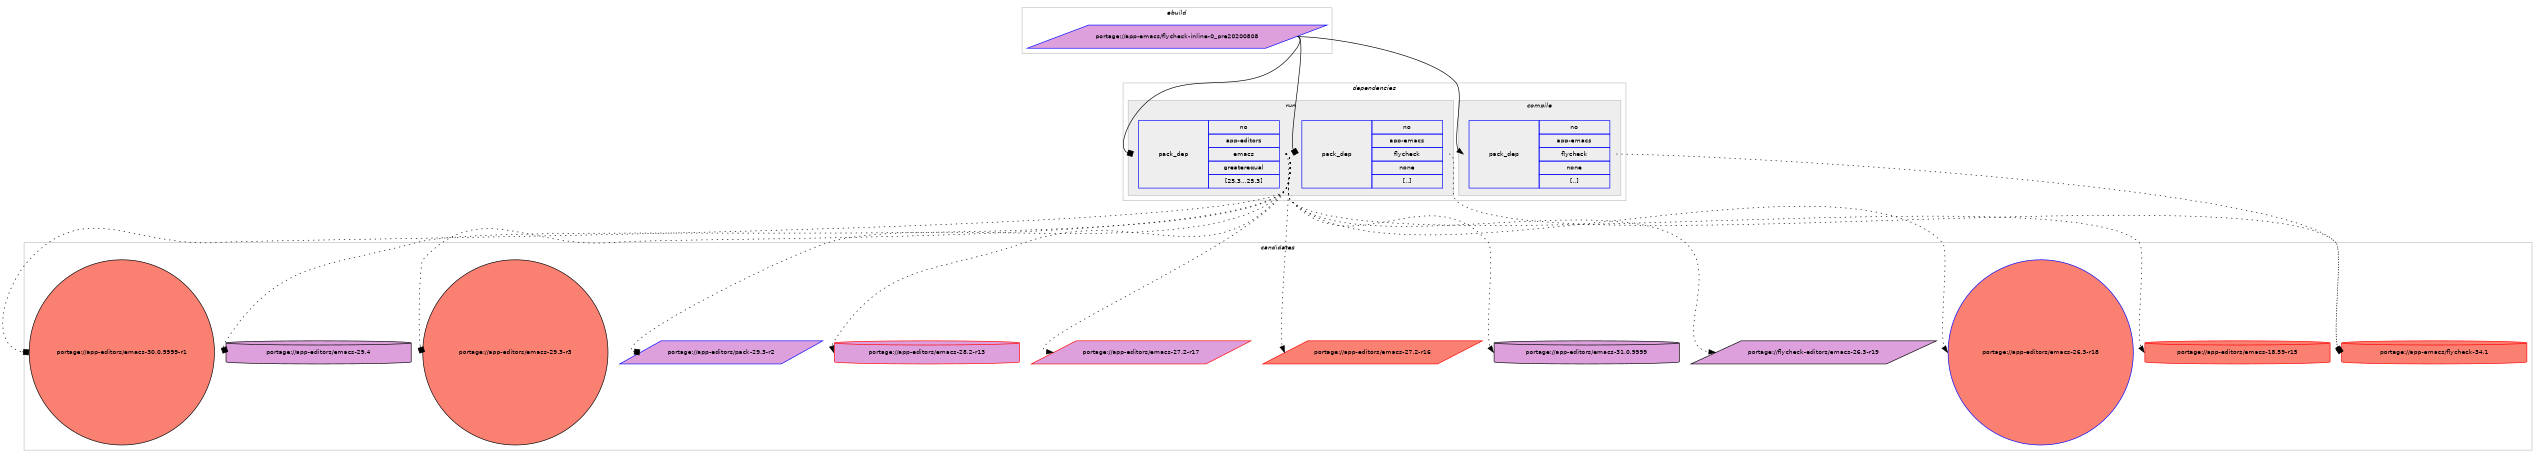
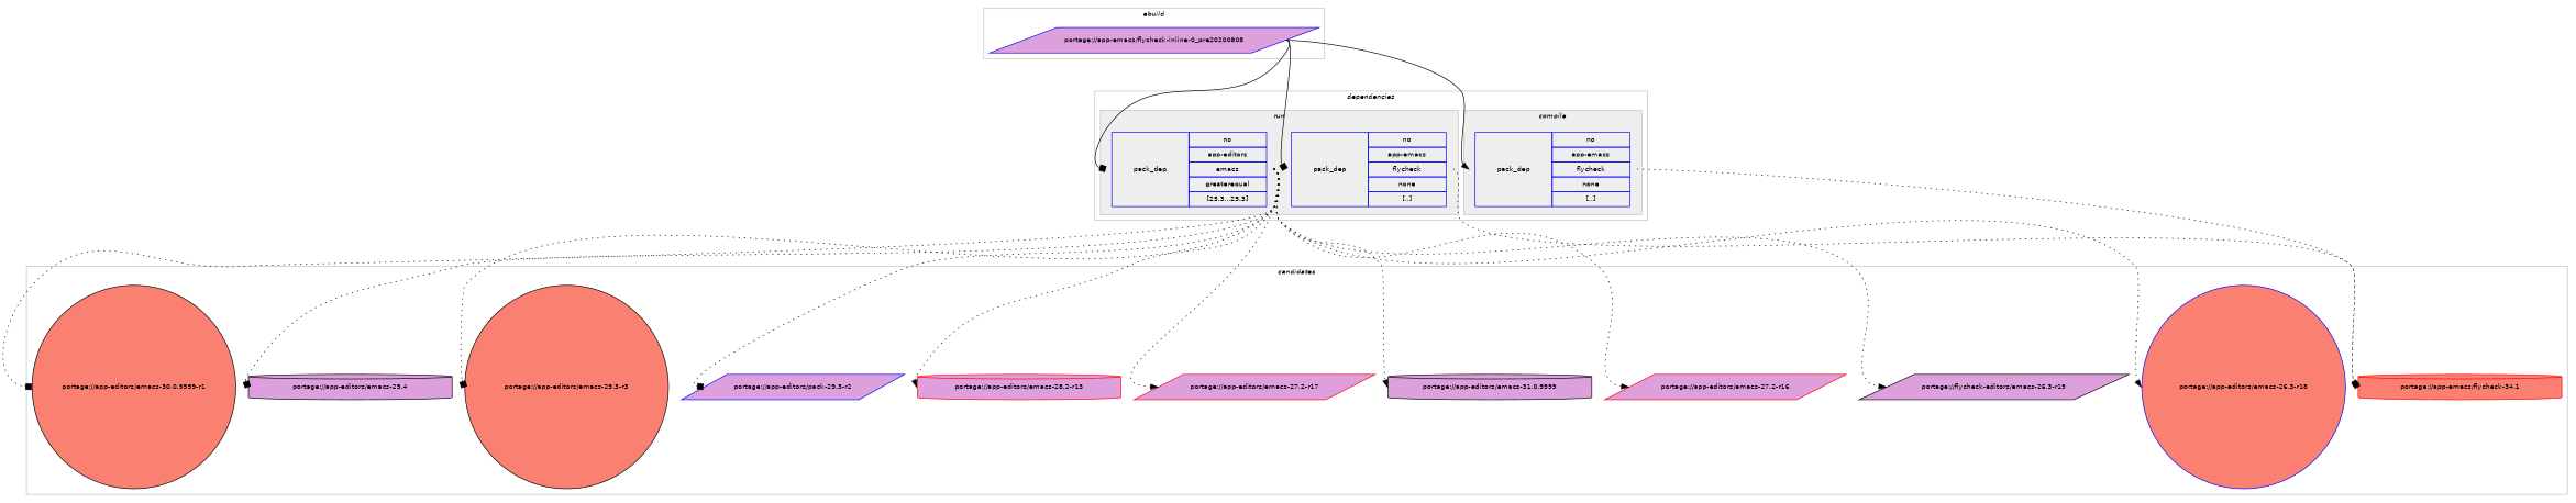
  digraph {
    compound=true
    concentrate=true
    fontname=Helvetica
    fontsize=10
    newrank=true
    rankdir=TB
    ranksep=1.5
    node [color=blue fillcolor=plum fontname=Helvetica fontsize=10 shape=parallelogram style=filled]
    edge [arrowhead=normal headport=w style=dotted tailport=e weight=100]
    n1 [label="portage://app-emacs/flycheck-inline-0_pre20200808" width=4]
    n2 [label=<<TABLE BORDER="0" CELLBORDER="1" CELLSPACING="0" CELLPADDING="4" WIDTH="220"><TR><TD ROWSPAN="6" CELLPADDING="30">pack_dep</TD></TR><TR><TD WIDTH="110">no</TD></TR><TR><TD>app-emacs</TD></TR><TR><TD>flycheck</TD></TR><TR><TD>none</TD></TR><TR><TD>[,,]</TD></TR></TABLE>> shape=none fillcolor="" style=""]
    n3 [label=<<TABLE BORDER="0" CELLBORDER="1" CELLSPACING="0" CELLPADDING="4" WIDTH="220"><TR><TD ROWSPAN="6" CELLPADDING="30">pack_dep</TD></TR><TR><TD WIDTH="110">no</TD></TR><TR><TD>app-editors</TD></TR><TR><TD>emacs</TD></TR><TR><TD>greaterequal</TD></TR><TR><TD>[25.3,,,25.3]</TD></TR></TABLE>> shape=none fillcolor="" style=""]
    n4 [label=<<TABLE BORDER="0" CELLBORDER="1" CELLSPACING="0" CELLPADDING="4" WIDTH="220"><TR><TD ROWSPAN="6" CELLPADDING="30">pack_dep</TD></TR><TR><TD WIDTH="110">no</TD></TR><TR><TD>app-emacs</TD></TR><TR><TD>flycheck</TD></TR><TR><TD>none</TD></TR><TR><TD>[,,]</TD></TR></TABLE>> shape=none fillcolor="" style=""]
-   n5 [color=red fillcolor=salmon label="portage://app-editors/emacs-18.59-r15" shape=cylinder width=4]
    n6 [fillcolor=salmon label="portage://app-editors/emacs-26.3-r18" shape=circle width=4]
    n7 [color=black label="portage://flycheck-editors/emacs-26.3-r19" width=4]
-   n8 [color=red fillcolor=salmon label="portage://app-editors/emacs-27.2-r16" width=4]
+   n8 [color=red label="portage://app-editors/emacs-27.2-r16" width=4]
    n9 [color=red label="portage://app-editors/emacs-27.2-r17" width=4]
    n10 [color=red label="portage://app-editors/emacs-28.2-r13" shape=cylinder width=4]
    n11 [label="portage://app-editors/pack-29.3-r2" width=4]
    n12 [color=black fillcolor=salmon label="portage://app-editors/emacs-29.3-r3" shape=circle width=4]
    n13 [color=black label="portage://app-editors/emacs-29.4" shape=cylinder width=4]
    n14 [color=black fillcolor=salmon label="portage://app-editors/emacs-30.0.9999-r1" shape=circle width=4]
    n15 [color=black label="portage://app-editors/emacs-31.0.9999" shape=cylinder width=4]
    n16 [color=red fillcolor=salmon label="portage://app-emacs/flycheck-34.1" shape=cylinder width=4]
    subgraph cluster_1 {
      color=gray
      label=<<i>dependencies</i>>
      subgraph cluster_2 {
        color=gray
        fillcolor="#eeeeee"
        label=<<i>compile</i>>
        style=filled
        subgraph sub_3 {
          color=gray
          fillcolor="#eeeeee"
          label=<<i>compile</i>>
          style=filled
          n2
        }
      }
      subgraph cluster_4 {
        color=gray
        fillcolor="#eeeeee"
        label=<<i>compile and run</i>>
        style=filled
      }
      subgraph cluster_5 {
        color=gray
        fillcolor="#eeeeee"
        label=<<i>run</i>>
        style=filled
        subgraph sub_6 {
          color=gray
          fillcolor="#eeeeee"
          label=<<i>run</i>>
          style=filled
          n3
        }
        subgraph sub_7 {
          color=gray
          fillcolor="#eeeeee"
          label=<<i>run</i>>
          style=filled
          n4
        }
      }
    }
    subgraph cluster_8 {
      color=gray
      label=<<i>ebuild</i>>
      rank=same
      n1
    }
    subgraph cluster_9 {
      color=gray
      label=<<i>candidates</i>>
      rank=same
      subgraph sub_10 {
        color=black
        label=<<i>candidates</i>>
        nodesep=1
        rank=same
-       n5
        n6
        n7
        n8
        n9
        n10
        n11
        n12
        n13
        n14
        n15
      }
      subgraph sub_11 {
        color=black
        label=<<i>candidates</i>>
        nodesep=1
        rank=same
        n16
      }
      subgraph sub_12 {
        color=black
        label=<<i>candidates</i>>
        nodesep=1
        rank=same
        n16
      }
    }
    n1 -> n2 [style=solid weight=20]
    n1 -> n3 [arrowhead=box style=solid weight=20]
    n1 -> n4 [arrowhead=box style=solid weight=20]
    n2 -> n16 [arrowhead=box]
-   n3 -> n5
    n3 -> n6
    n3 -> n7
    n3 -> n8
    n3 -> n9
    n3 -> n10
    n3 -> n11 [arrowhead=box]
    n3 -> n12 [arrowhead=box]
    n3 -> n13 [arrowhead=box]
    n3 -> n14 [arrowhead=box]
    n3 -> n15
    n4 -> n16
  }
